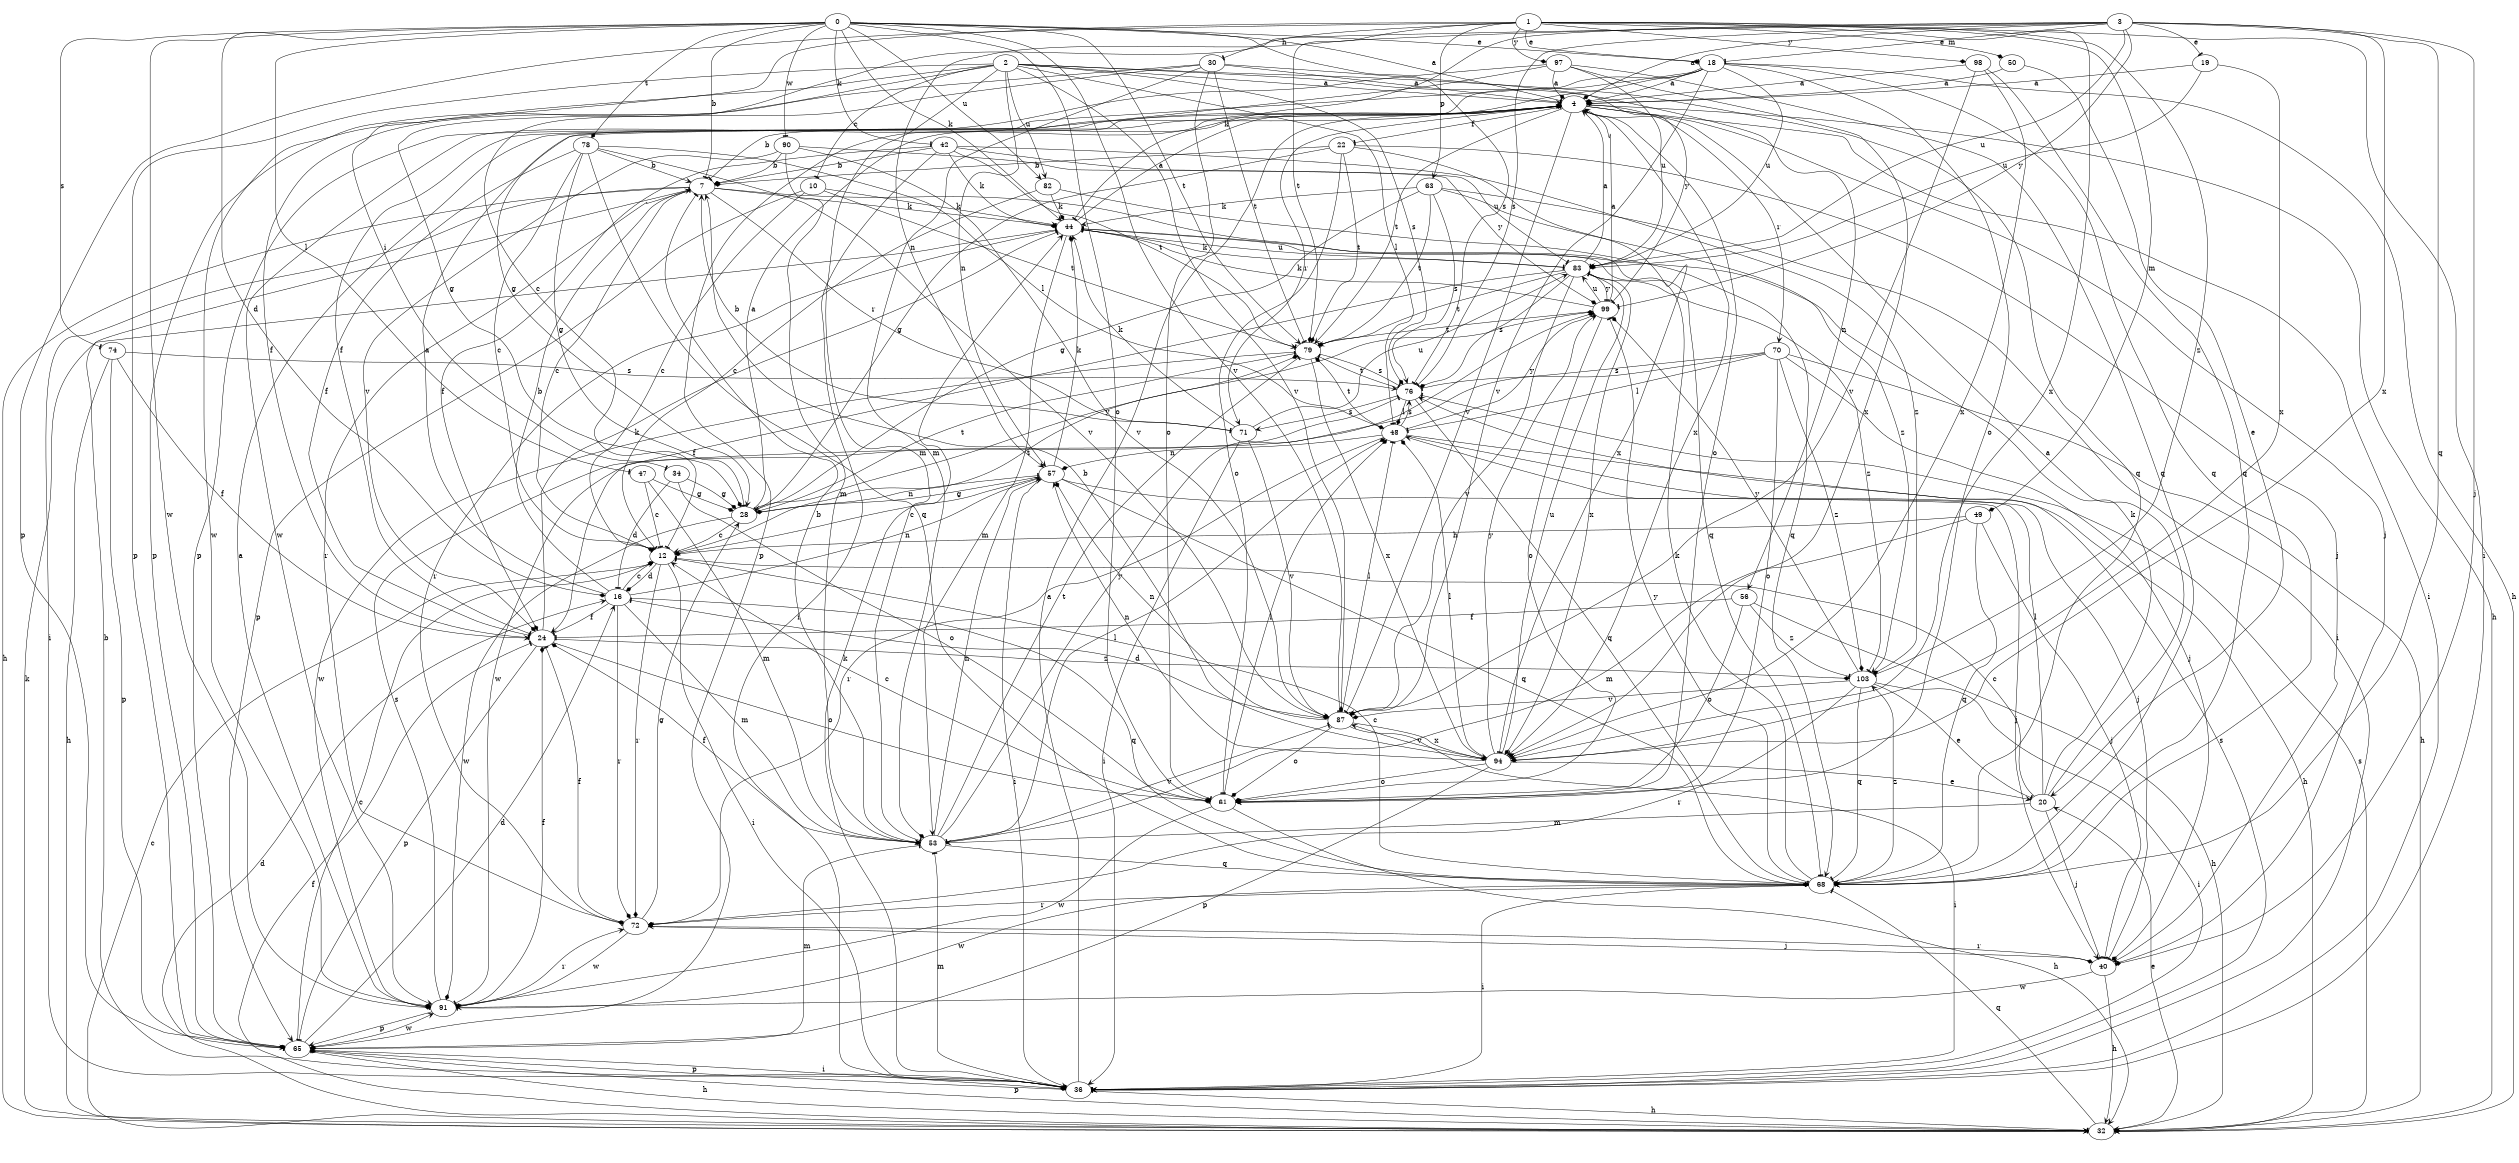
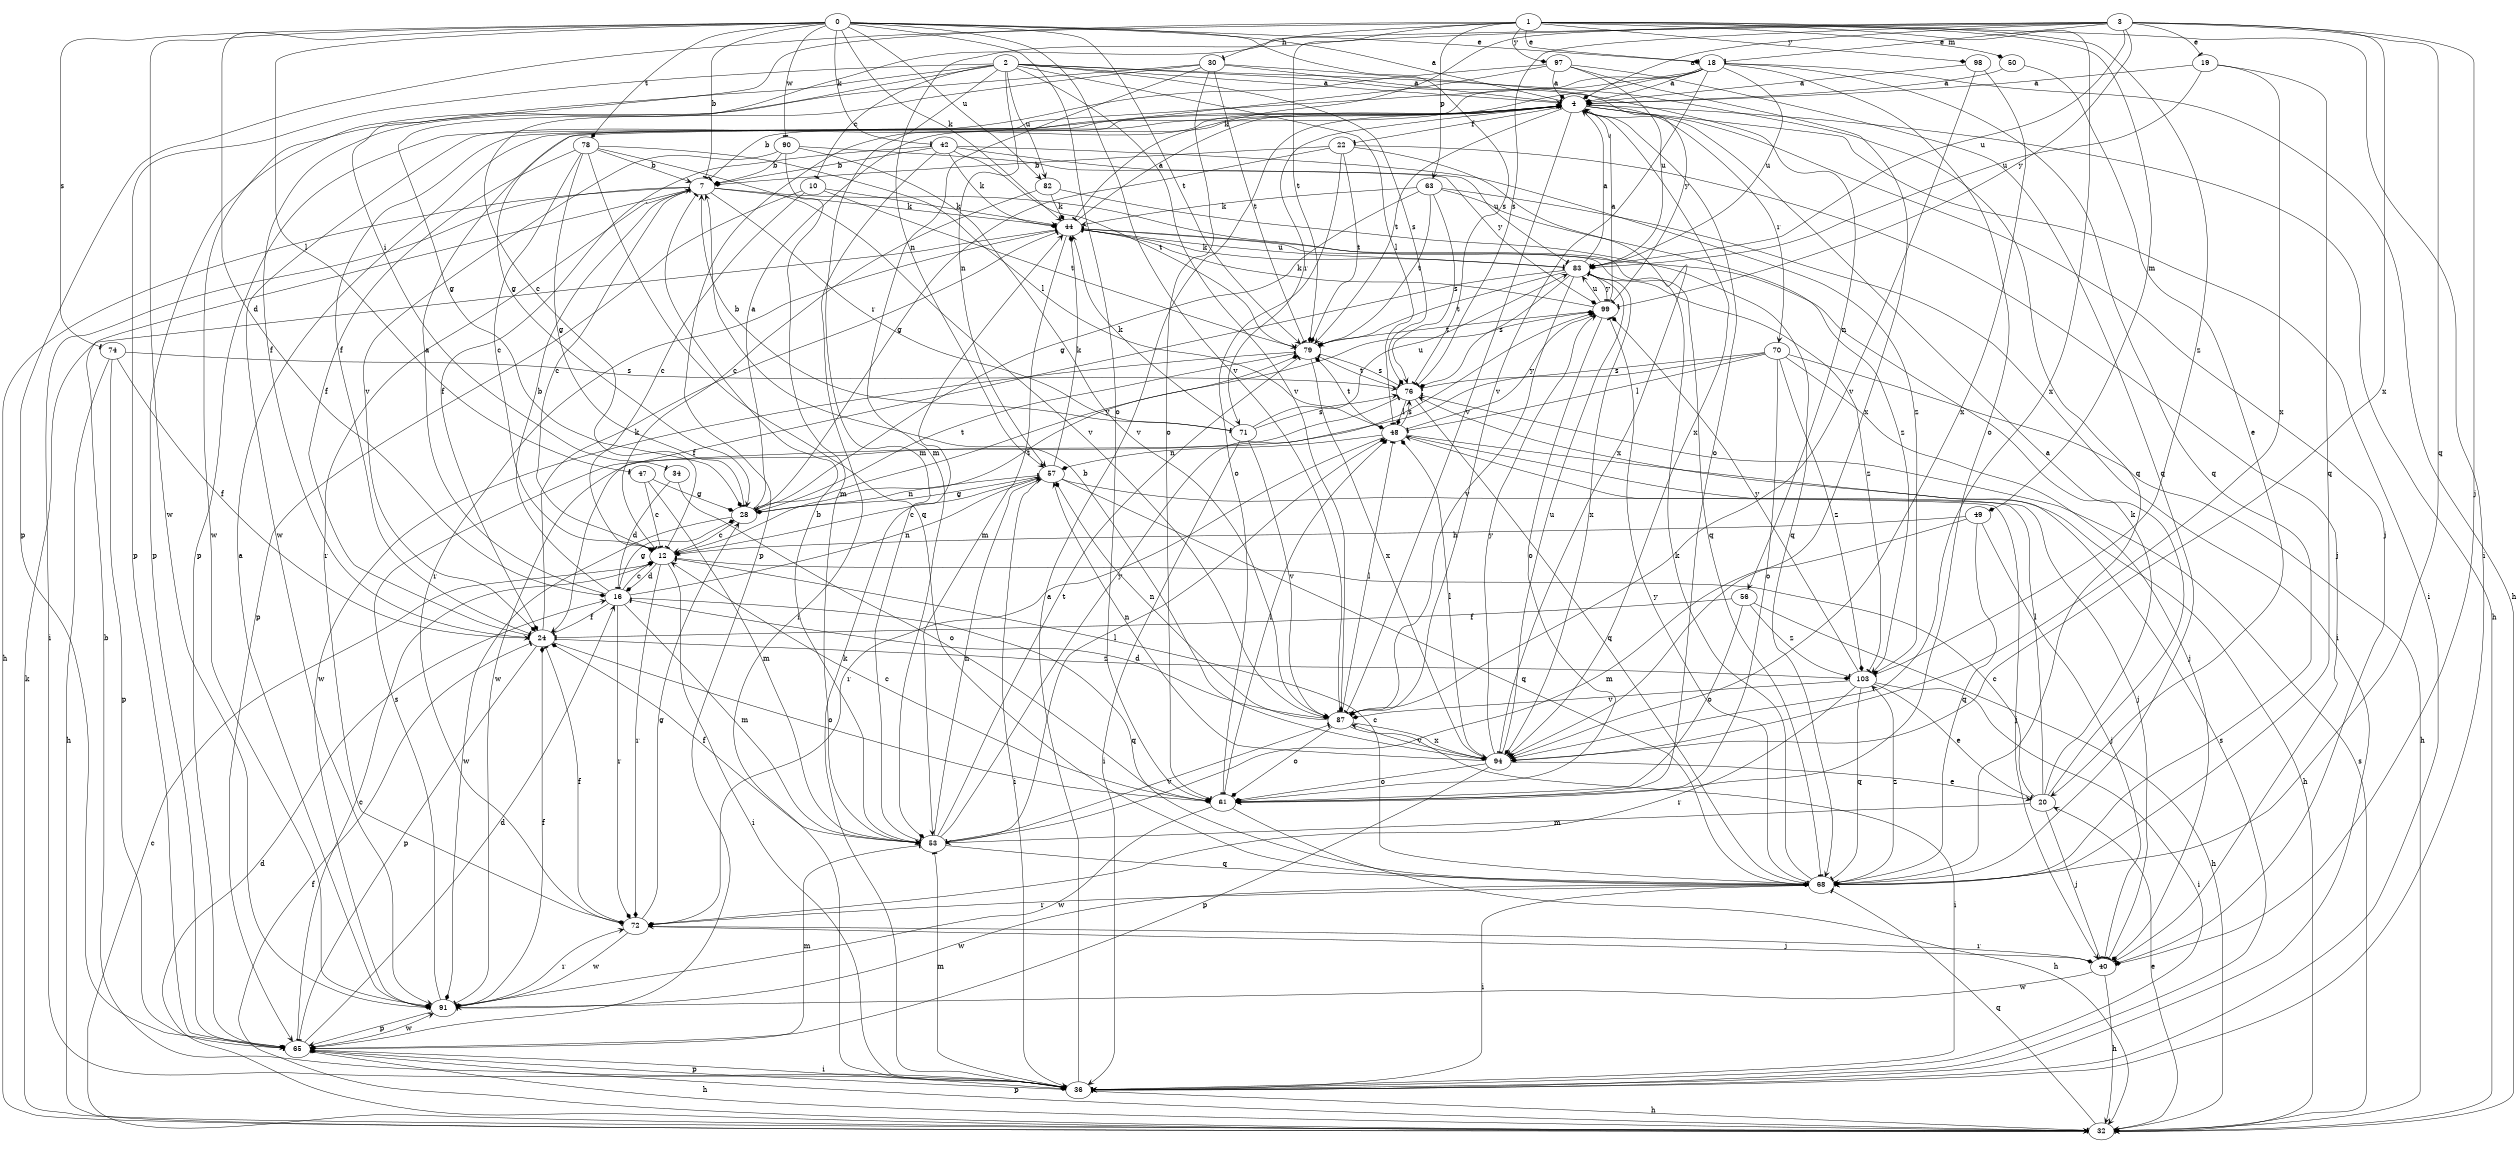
  strict digraph {
    edge [arrowhead=tee]
    0
    4
    7
    16
    18
    42
    44
    47
    61
    74
    76
    78
    79
    82
    87
    90
    91
    36
    94
    40
    22
    32
    70
    71
    68
    12
    72
    53
    57
    24
    65
    83
    103
    28
    48
    99
    1
    30
    34
    49
    50
    63
    97
    98
    20
    2
    10
    56
    3
    19
    0 -> 4 [label=a]
    0 -> 7 [label=b]
    0 -> 16 [arrowhead=diamond label=d]
    0 -> 18 [label=e]
    0 -> 42 [label=k]
    0 -> 44 [arrowhead=vee label=k]
    0 -> 47 [label=l]
    0 -> 61 [arrowhead=diamond label=o]
    0 -> 74 [label=s]
    0 -> 76 [label=s]
    0 -> 78 [arrowhead=diamond label=t]
    0 -> 79 [arrowhead=vee label=t]
    0 -> 82 [arrowhead=vee label=u]
    0 -> 87 [label=v]
    0 -> 90 [label=w]
    0 -> 91 [arrowhead=diamond label=w]
    4 -> 7 [label=b]
    4 -> 61 [arrowhead=vee label=o]
    4 -> 79 [arrowhead=vee label=t]
    4 -> 87 [label=v]
    4 -> 36 [label=i]
    4 -> 94 [arrowhead=vee label=x]
    4 -> 40 [label=j]
    4 -> 22 [label=f]
    4 -> 32 [arrowhead=vee label=h]
    4 -> 70 [arrowhead=vee label=r]
    4 -> 71 [arrowhead=vee label=r]
    7 -> 44 [label=k]
    7 -> 36 [label=i]
    7 -> 32 [arrowhead=vee label=h]
    7 -> 71 [label=r]
    7 -> 68 [label=q]
    7 -> 12 [arrowhead=diamond label=c]
    7 -> 72 [arrowhead=diamond label=r]
    16 -> 4 [arrowhead=diamond label=a]
    16 -> 7 [arrowhead=vee label=b]
    16 -> 68 [arrowhead=diamond label=q]
    16 -> 12 [arrowhead=diamond label=c]
    16 -> 72 [arrowhead=diamond label=r]
    16 -> 53 [arrowhead=vee label=m]
    16 -> 57 [arrowhead=vee label=n]
    16 -> 24 [label=f]
    18 -> 4 [arrowhead=diamond label=a]
    18 -> 61 [arrowhead=vee label=o]
    18 -> 87 [arrowhead=vee label=v]
    18 -> 91 [arrowhead=vee label=w]
    18 -> 32 [label=h]
    18 -> 68 [arrowhead=vee label=q]
    18 -> 24 [label=f]
    18 -> 65 [arrowhead=diamond label=p]
    18 -> 83 [arrowhead=vee label=u]
    42 -> 7 [arrowhead=diamond label=b]
    42 -> 44 [arrowhead=diamond label=k]
    42 -> 79 [arrowhead=vee label=t]
    42 -> 36 [arrowhead=diamond label=i]
    42 -> 24 [arrowhead=diamond label=f]
    42 -> 83 [label=u]
    42 -> 103 [arrowhead=diamond label=z]
    44 -> 4 [arrowhead=diamond label=a]
    44 -> 72 [label=r]
    44 -> 53 [arrowhead=vee label=m]
    44 -> 83 [label=u]
    47 -> 12 [label=c]
    47 -> 53 [arrowhead=vee label=m]
    47 -> 28 [arrowhead=diamond label=g]
    61 -> 91 [arrowhead=diamond label=w]
    61 -> 32 [arrowhead=vee label=h]
    61 -> 12 [arrowhead=vee label=c]
    61 -> 48 [arrowhead=diamond label=l]
    74 -> 76 [arrowhead=vee label=s]
    74 -> 32 [arrowhead=vee label=h]
    74 -> 24 [arrowhead=vee label=f]
    74 -> 65 [label=p]
    76 -> 79 [label=t]
    76 -> 68 [label=q]
    76 -> 48 [arrowhead=diamond label=l]
    78 -> 7 [arrowhead=vee label=b]
    78 -> 87 [arrowhead=diamond label=v]
    78 -> 68 [arrowhead=diamond label=q]
    78 -> 12 [label=c]
    78 -> 24 [label=f]
    78 -> 28 [label=g]
    78 -> 48 [arrowhead=diamond label=l]
    79 -> 76 [label=s]
    79 -> 91 [label=w]
    79 -> 94 [arrowhead=vee label=x]
    82 -> 44 [arrowhead=diamond label=k]
    82 -> 68 [arrowhead=vee label=q]
    82 -> 12 [label=c]
    87 -> 16 [label=d]
    87 -> 61 [arrowhead=diamond label=o]
    87 -> 36 [label=i]
    87 -> 94 [arrowhead=diamond label=x]
    87 -> 57 [arrowhead=diamond label=n]
    87 -> 48 [label=l]
    90 -> 7 [arrowhead=diamond label=b]
    90 -> 87 [arrowhead=vee label=v]
    90 -> 53 [arrowhead=diamond label=m]
    90 -> 24 [arrowhead=diamond label=v]
    90 -> 99 [arrowhead=diamond label=y]
    91 -> 4 [arrowhead=vee label=a]
    91 -> 76 [label=s]
    91 -> 72 [arrowhead=vee label=r]
    91 -> 24 [arrowhead=diamond label=f]
    91 -> 65 [arrowhead=vee label=p]
    36 -> 4 [label=a]
    36 -> 7 [label=b]
    36 -> 44 [arrowhead=vee label=k]
    36 -> 76 [arrowhead=vee label=s]
    36 -> 32 [label=h]
    36 -> 53 [label=m]
    36 -> 65 [label=p]
    94 -> 7 [arrowhead=vee label=b]
    94 -> 61 [arrowhead=diamond label=o]
    94 -> 87 [arrowhead=vee label=v]
    94 -> 57 [arrowhead=vee label=n]
    94 -> 65 [arrowhead=diamond label=p]
    94 -> 83 [label=u]
    94 -> 48 [arrowhead=diamond label=l]
    94 -> 99 [arrowhead=vee label=y]
    94 -> 20 [arrowhead=vee label=e]
    40 -> 91 [arrowhead=vee label=w]
    40 -> 32 [arrowhead=vee label=h]
    40 -> 72 [arrowhead=vee label=r]
    22 -> 7 [arrowhead=diamond label=b]
    22 -> 61 [label=o]
    22 -> 79 [arrowhead=diamond label=t]
    22 -> 94 [label=x]
    22 -> 40 [arrowhead=vee label=j]
    22 -> 28 [label=g]
    32 -> 16 [arrowhead=vee label=d]
    32 -> 44 [label=k]
    32 -> 76 [label=s]
    32 -> 68 [label=q]
    32 -> 12 [arrowhead=vee label=c]
    32 -> 24 [label=f]
    32 -> 65 [arrowhead=diamond label=p]
    32 -> 20 [arrowhead=vee label=e]
    70 -> 61 [arrowhead=diamond label=o]
    70 -> 76 [label=s]
    70 -> 91 [label=w]
    70 -> 40 [arrowhead=diamond label=j]
    70 -> 32 [arrowhead=diamond label=h]
    70 -> 103 [arrowhead=diamond label=z]
    70 -> 48 [label=l]
    71 -> 7 [arrowhead=vee label=b]
    71 -> 44 [arrowhead=vee label=k]
-   76 -> 71 [arrowhead=vee label=s]
+   71 -> 76 [arrowhead=vee label=s]
    71 -> 87 [arrowhead=diamond label=v]
    71 -> 36 [arrowhead=vee label=i]
    71 -> 83 [arrowhead=vee label=u]
    68 -> 44 [label=k]
    68 -> 91 [label=w]
    68 -> 36 [arrowhead=vee label=i]
    68 -> 12 [label=c]
    68 -> 72 [arrowhead=diamond label=r]
    68 -> 103 [arrowhead=vee label=z]
    68 -> 99 [label=y]
    12 -> 16 [arrowhead=diamond label=d]
    12 -> 79 [arrowhead=diamond label=t]
    12 -> 36 [label=i]
    12 -> 72 [arrowhead=diamond label=r]
    72 -> 91 [label=w]
    72 -> 40 [arrowhead=diamond label=j]
    72 -> 24 [label=f]
    72 -> 28 [arrowhead=vee label=g]
    53 -> 7 [label=b]
    53 -> 79 [label=t]
    53 -> 87 [label=v]
    53 -> 68 [arrowhead=diamond label=q]
    53 -> 57 [arrowhead=vee label=n]
    53 -> 24 [arrowhead=diamond label=f]
    53 -> 48 [arrowhead=diamond label=l]
    53 -> 99 [arrowhead=diamond label=y]
    57 -> 44 [arrowhead=diamond label=k]
    57 -> 36 [arrowhead=vee label=i]
    57 -> 40 [arrowhead=vee label=j]
    57 -> 68 [arrowhead=diamond label=q]
    57 -> 12 [arrowhead=vee label=c]
    57 -> 28 [arrowhead=diamond label=g]
    24 -> 44 [label=k]
    24 -> 61 [arrowhead=diamond label=o]
    24 -> 65 [label=p]
    24 -> 103 [arrowhead=diamond label=z]
    65 -> 16 [arrowhead=vee label=d]
    65 -> 91 [arrowhead=vee label=w]
    65 -> 36 [arrowhead=diamond label=i]
    65 -> 32 [label=h]
    65 -> 12 [arrowhead=diamond label=c]
    65 -> 53 [label=m]
    83 -> 4 [arrowhead=vee label=a]
    83 -> 44 [label=k]
    83 -> 76 [arrowhead=diamond label=s]
    83 -> 79 [label=t]
    83 -> 87 [label=v]
    83 -> 94 [arrowhead=diamond label=x]
    83 -> 24 [arrowhead=vee label=f]
    83 -> 103 [label=z]
    83 -> 99 [label=y]
    103 -> 87 [arrowhead=diamond label=v]
    103 -> 36 [label=i]
    103 -> 68 [label=q]
    103 -> 72 [arrowhead=diamond label=r]
    103 -> 99 [arrowhead=diamond label=y]
    103 -> 20 [label=e]
    28 -> 4 [arrowhead=diamond label=a]
    28 -> 79 [label=t]
    28 -> 91 [arrowhead=diamond label=w]
    28 -> 12 [arrowhead=vee label=c]
    28 -> 57 [label=n]
    28 -> 99 [arrowhead=diamond label=y]
    48 -> 76 [arrowhead=vee label=s]
    48 -> 79 [arrowhead=diamond label=t]
    48 -> 40 [label=j]
    48 -> 32 [arrowhead=vee label=h]
    48 -> 72 [arrowhead=vee label=r]
    48 -> 57 [arrowhead=diamond label=n]
    48 -> 99 [label=y]
    99 -> 4 [arrowhead=vee label=a]
    99 -> 44 [label=k]
    99 -> 61 [arrowhead=diamond label=o]
    99 -> 79 [arrowhead=diamond label=t]
    99 -> 83 [arrowhead=vee label=u]
    1 -> 18 [arrowhead=diamond label=e]
    1 -> 79 [arrowhead=diamond label=t]
    1 -> 36 [label=i]
    1 -> 94 [arrowhead=vee label=x]
    1 -> 65 [arrowhead=diamond label=p]
    1 -> 103 [label=z]
    1 -> 30 [label=h]
    1 -> 34 [label=i]
    1 -> 49 [arrowhead=diamond label=m]
    1 -> 50 [arrowhead=diamond label=m]
    1 -> 63 [arrowhead=vee label=p]
    1 -> 97 [arrowhead=diamond label=y]
    1 -> 98 [arrowhead=diamond label=y]
    30 -> 4 [label=a]
    30 -> 61 [label=o]
    30 -> 79 [label=t]
    30 -> 53 [arrowhead=diamond label=m]
    30 -> 24 [label=f]
    30 -> 65 [arrowhead=vee label=p]
    30 -> 99 [label=y]
    34 -> 16 [label=d]
    34 -> 61 [label=o]
-   34 -> 28 [arrowhead=diamond label=g]
+   16 -> 28 [arrowhead=diamond label=g]
    49 -> 40 [label=j]
    49 -> 68 [arrowhead=vee label=q]
    49 -> 12 [arrowhead=diamond label=h]
    49 -> 53 [label=m]
    50 -> 4 [arrowhead=diamond label=a]
    50 -> 20 [arrowhead=vee label=e]
    63 -> 44 [arrowhead=vee label=k]
    63 -> 76 [arrowhead=vee label=s]
    63 -> 79 [arrowhead=vee label=t]
    63 -> 36 [arrowhead=vee label=i]
    63 -> 103 [arrowhead=vee label=z]
    63 -> 28 [arrowhead=vee label=g]
    97 -> 4 [arrowhead=diamond label=a]
    97 -> 94 [arrowhead=diamond label=x]
    97 -> 68 [arrowhead=diamond label=q]
    97 -> 65 [label=p]
    97 -> 83 [arrowhead=diamond label=u]
    97 -> 28 [arrowhead=vee label=g]
    98 -> 4 [label=a]
    98 -> 87 [arrowhead=diamond label=v]
    98 -> 94 [arrowhead=vee label=x]
    20 -> 4 [arrowhead=vee label=a]
    20 -> 44 [label=k]
    20 -> 40 [label=j]
    20 -> 12 [label=c]
    20 -> 53 [arrowhead=vee label=m]
    20 -> 48 [arrowhead=vee label=l]
    2 -> 4 [arrowhead=vee label=a]
    2 -> 76 [arrowhead=diamond label=s]
    2 -> 82 [arrowhead=vee label=u]
    2 -> 87 [arrowhead=diamond label=v]
    2 -> 91 [arrowhead=diamond label=w]
    2 -> 68 [label=q]
    2 -> 53 [label=m]
    2 -> 57 [arrowhead=vee label=n]
    2 -> 65 [arrowhead=diamond label=p]
    2 -> 28 [arrowhead=diamond label=g]
    2 -> 48 [label=l]
    2 -> 10 [label=c]
    2 -> 56 [arrowhead=vee label=n]
    10 -> 44 [arrowhead=vee label=k]
    10 -> 79 [label=t]
    10 -> 12 [label=c]
    10 -> 65 [arrowhead=vee label=p]
    56 -> 61 [arrowhead=vee label=o]
    56 -> 32 [arrowhead=vee label=h]
    56 -> 24 [label=f]
    56 -> 103 [label=z]
    3 -> 4 [arrowhead=diamond label=a]
    3 -> 18 [label=e]
    3 -> 44 [label=k]
    3 -> 76 [label=s]
    3 -> 94 [arrowhead=vee label=x]
    3 -> 40 [arrowhead=diamond label=j]
    3 -> 68 [arrowhead=vee label=q]
    3 -> 12 [label=c]
    3 -> 57 [arrowhead=vee label=n]
    3 -> 83 [label=u]
    3 -> 99 [label=y]
    3 -> 19 [label=e]
    19 -> 4 [arrowhead=diamond label=a]
    19 -> 94 [arrowhead=diamond label=x]
-   98 -> 68 [arrowhead=vee label=q]
+   19 -> 68 [arrowhead=vee label=q]
    19 -> 83 [arrowhead=diamond label=u]
  }
